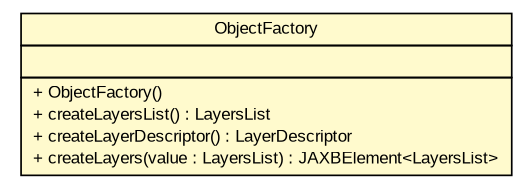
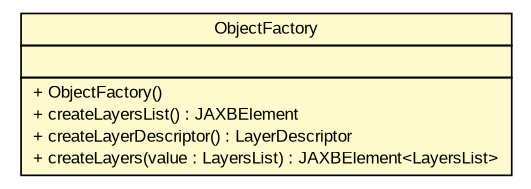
  digraph {
    nodesep=0.25
    ranksep=0.5
-   n1 [fontcolor=black fontname=arial fontsize=10.0 label=<<table title="nl.mineleni.cbsviewer.util.xml.ObjectFactory" border="0" cellborder="1" cellspacing="0" cellpadding="2" port="p" bgcolor="lemonChiffon" href="./ObjectFactory.html"> 		<tr><td><table border="0" cellspacing="0" cellpadding="1"> <tr><td align="center" balign="center"> ObjectFactory </td></tr> 		</table></td></tr> 		<tr><td><table border="0" cellspacing="0" cellpadding="1"> <tr><td align="left" balign="left">  </td></tr> 		</table></td></tr> 		<tr><td><table border="0" cellspacing="0" cellpadding="1"> <tr><td align="left" balign="left"> + ObjectFactory() </td></tr> <tr><td align="left" balign="left"> + createLayersList() : LayersList </td></tr> <tr><td align="left" balign="left"> + createLayerDescriptor() : LayerDescriptor </td></tr> <tr><td align="left" balign="left"> + createLayers(value : LayersList) : JAXBElement&lt;LayersList&gt; </td></tr> 		</table></td></tr> 		</table>> shape=plaintext]
+   n1 [fontcolor=black fontname=arial fontsize=10.0 label=<<table title="nl.mineleni.cbsviewer.util.xml.ObjectFactory" border="0" cellborder="1" cellspacing="0" cellpadding="2" port="p" bgcolor="lemonChiffon" href="./ObjectFactory.html"> 		<tr><td><table border="0" cellspacing="0" cellpadding="1"> <tr><td align="center" balign="center"> ObjectFactory </td></tr> 		</table></td></tr> 		<tr><td><table border="0" cellspacing="0" cellpadding="1"> <tr><td align="left" balign="left">  </td></tr> 		</table></td></tr> 		<tr><td><table border="0" cellspacing="0" cellpadding="1"> <tr><td align="left" balign="left"> + ObjectFactory() </td></tr> <tr><td align="left" balign="left"> + createLayersList() : JAXBElement </td></tr> <tr><td align="left" balign="left"> + createLayerDescriptor() : LayerDescriptor </td></tr> <tr><td align="left" balign="left"> + createLayers(value : LayersList) : JAXBElement&lt;LayersList&gt; </td></tr> 		</table></td></tr> 		</table>> shape=plaintext]
  }
